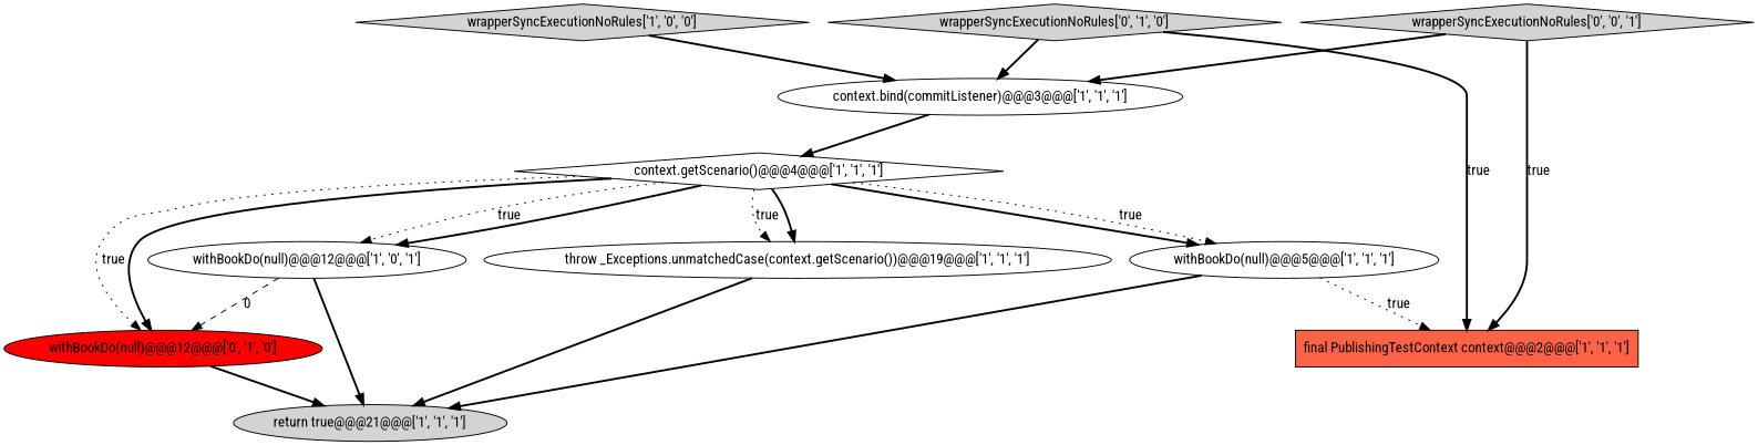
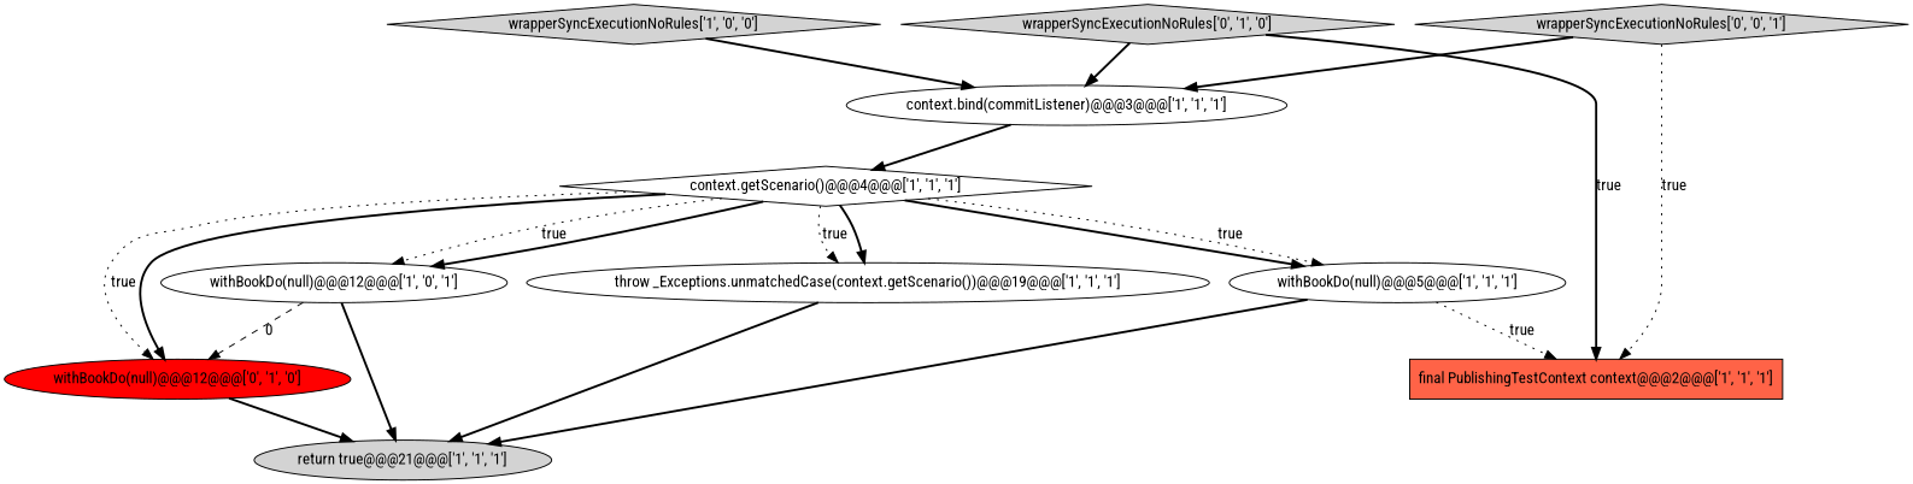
  digraph {
    fontname="Roboto Condensed"
    node [fillcolor=white fontname="Roboto Condensed" shape=ellipse style=filled]
    edge [fontname="Roboto Condensed" style=bold]
    n1 [fillcolor=tomato label="final PublishingTestContext context@@@2@@@['1', '1', '1']" shape=box]
    n2 [fillcolor=red label="withBookDo(null)@@@12@@@['0', '1', '0']"]
    n3 [fillcolor=lightgray label="return true@@@21@@@['1', '1', '1']"]
    n4 [fillcolor=lightgray label="wrapperSyncExecutionNoRules['0', '0', '1']" shape=diamond]
    n5 [label="context.bind(commitListener)@@@3@@@['1', '1', '1']"]
    n6 [label="context.getScenario()@@@4@@@['1', '1', '1']" shape=diamond]
    n7 [label="throw _Exceptions.unmatchedCase(context.getScenario())@@@19@@@['1', '1', '1']"]
    n8 [label="withBookDo(null)@@@12@@@['1', '0', '1']"]
    n9 [label="withBookDo(null)@@@5@@@['1', '1', '1']"]
    n10 [fillcolor=lightgray label="wrapperSyncExecutionNoRules['1', '0', '0']" shape=diamond]
    n11 [fillcolor=lightgray label="wrapperSyncExecutionNoRules['0', '1', '0']" shape=diamond]
    n2 -> n3
-   n4 -> n1 [label=true]
+   n4 -> n1 [label=true style=dotted]
    n4 -> n5
    n5 -> n6
    n6 -> n2
    n6 -> n2 [label=true style=dotted]
    n6 -> n7
    n6 -> n7 [label=true style=dotted]
    n6 -> n8 [label=true style=dotted]
    n6 -> n8
    n6 -> n9
    n6 -> n9 [label=true style=dotted]
    n7 -> n3
    n8 -> n2 [label=0 style=dashed]
    n8 -> n3
    n9 -> n1 [label=true style=dotted]
    n9 -> n3
    n10 -> n5
    n11 -> n1 [label=true]
    n11 -> n5
  }
